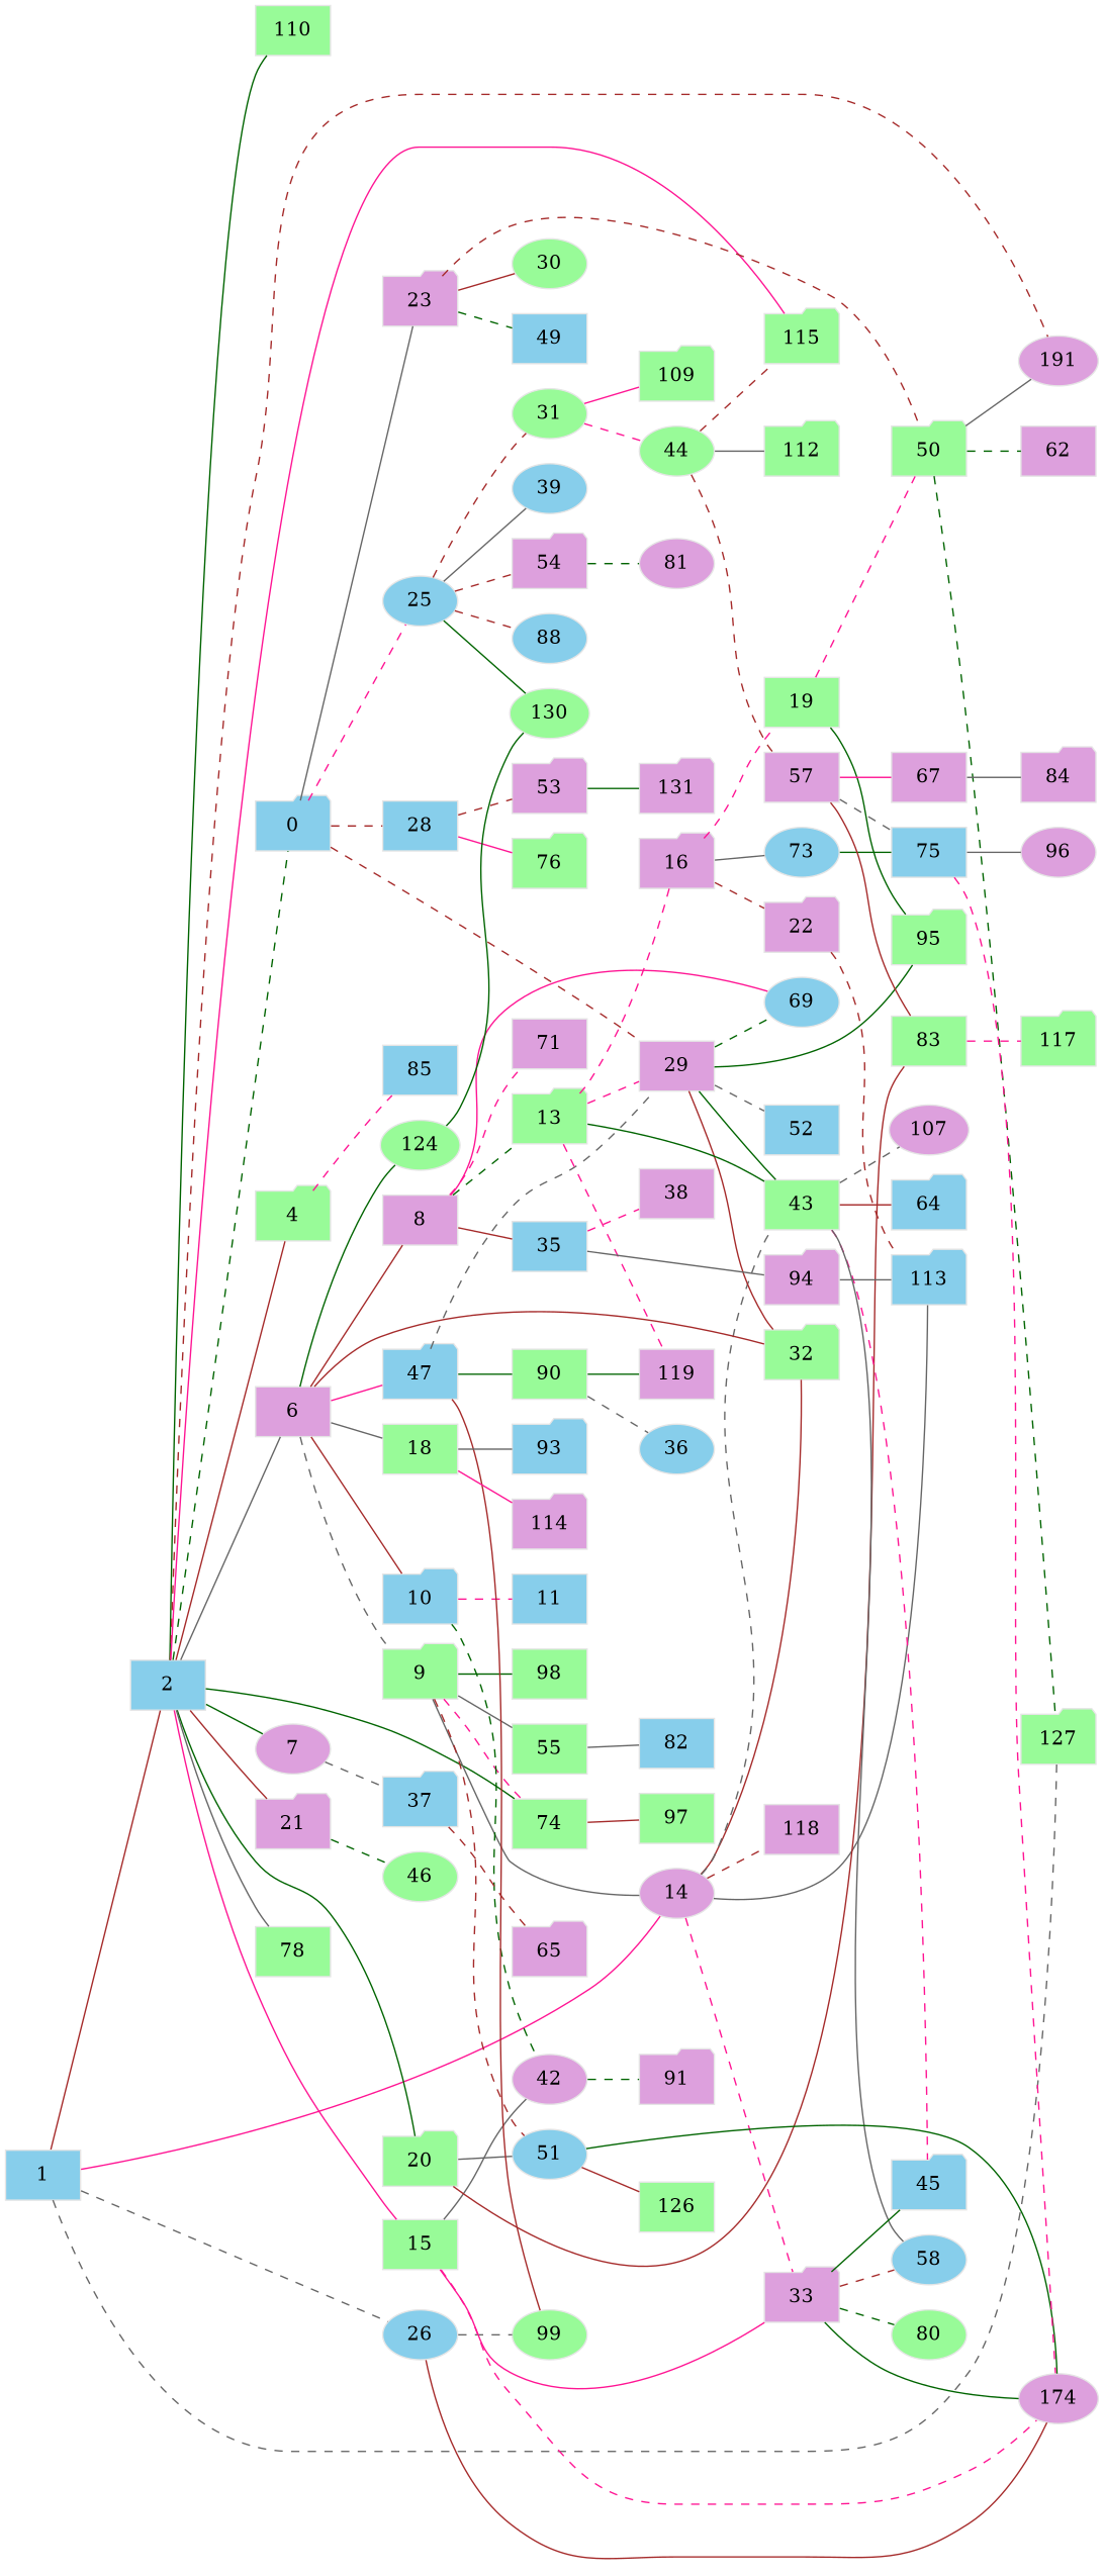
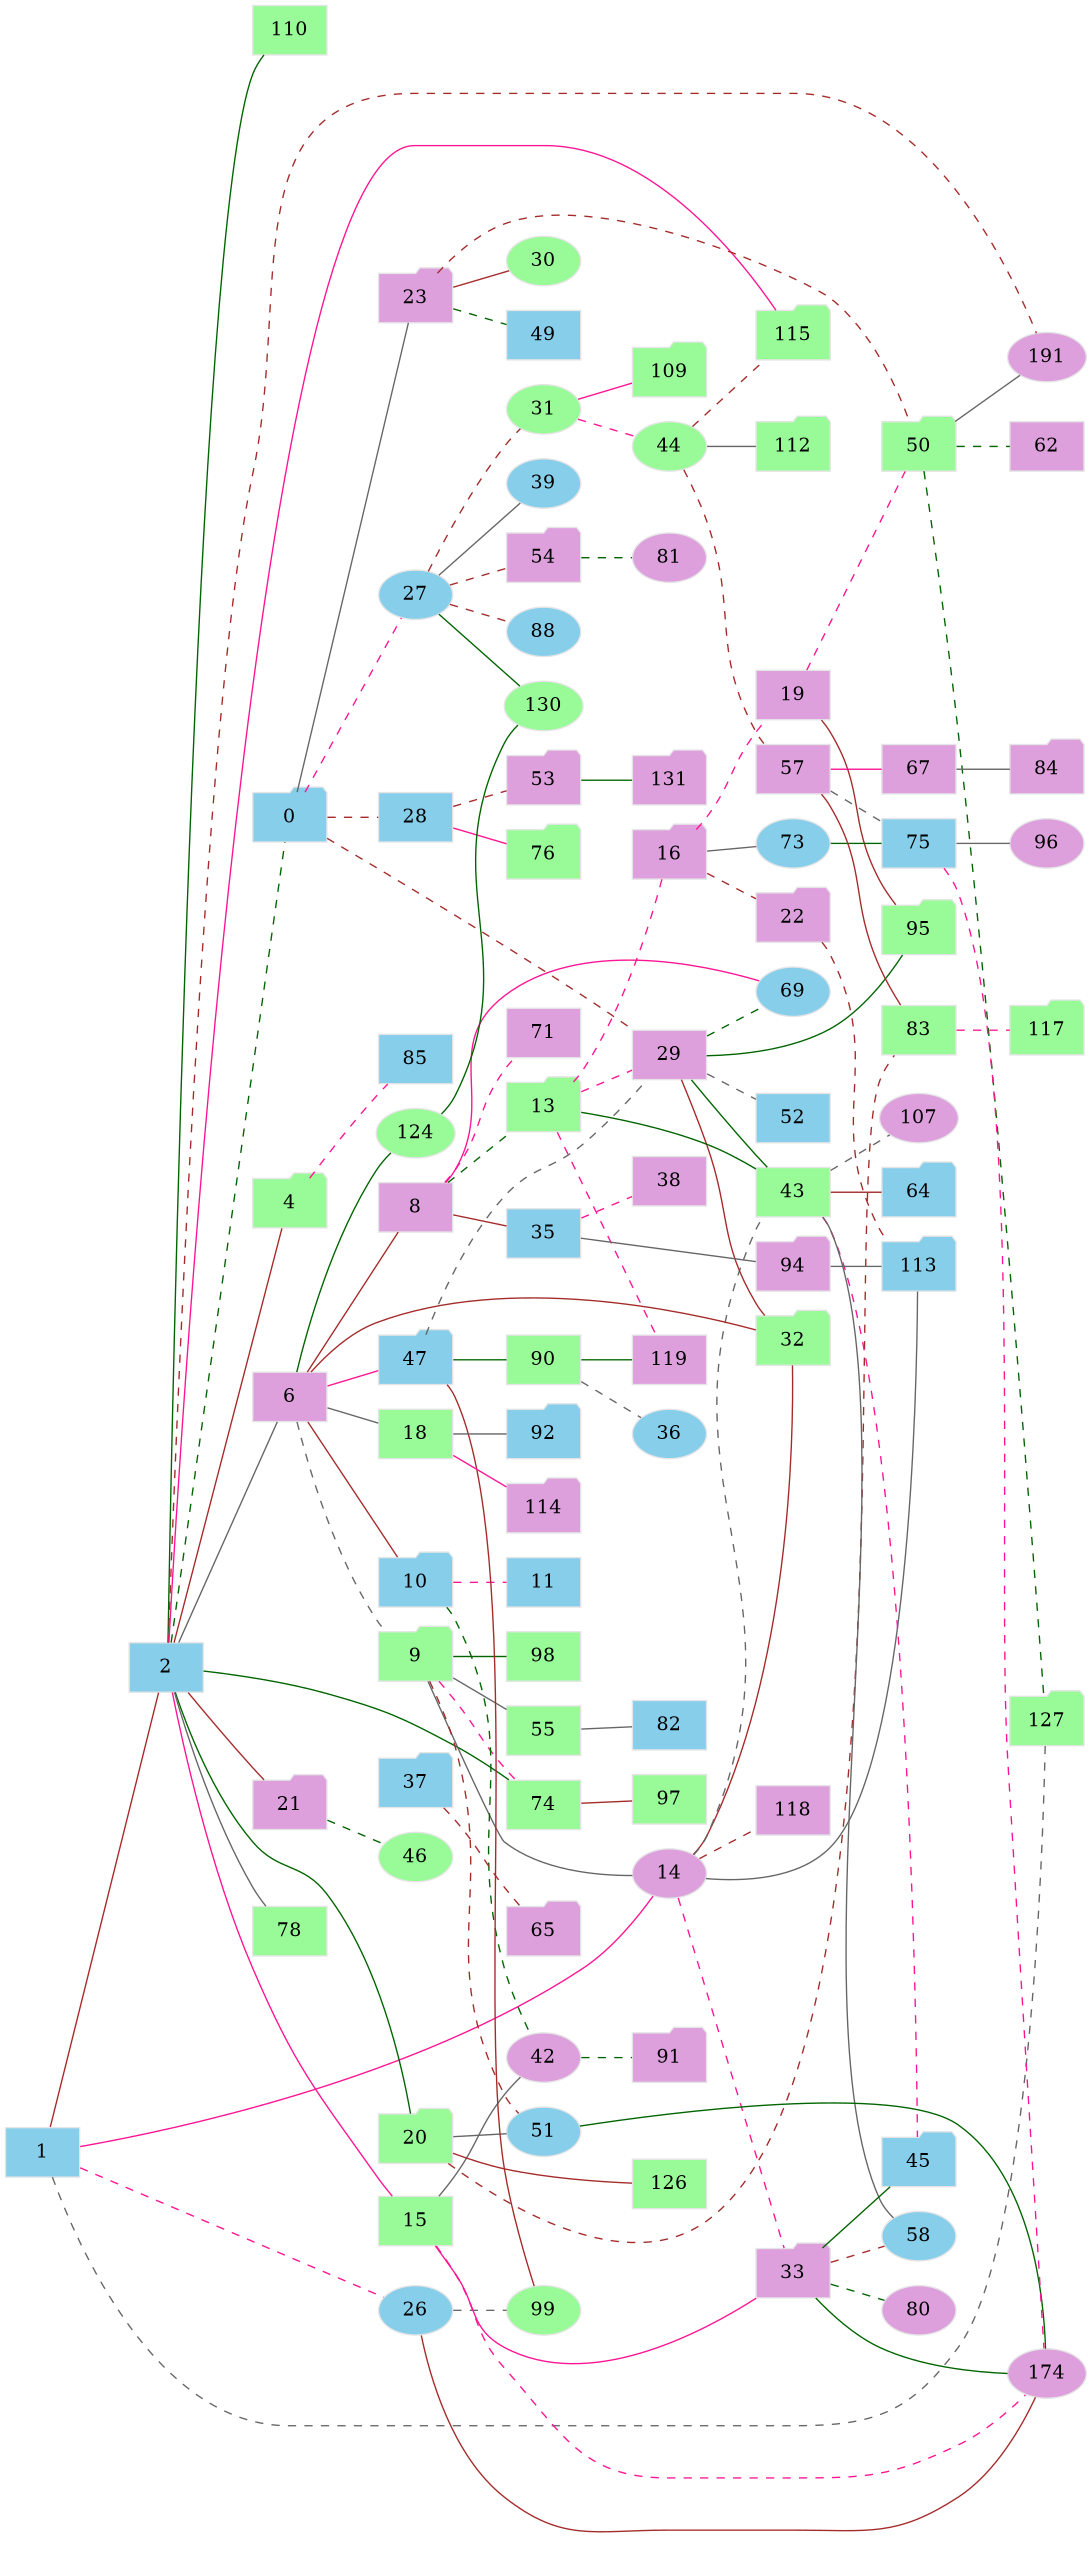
  graph {
    rankdir=LR
    node [color=gray90 fillcolor=palegreen shape=folder style=filled]
    edge [color=brown style=solid]
    1 [fillcolor=skyblue shape=box super="+129"]
    2 [fillcolor=skyblue shape=box super="+5"]
    14 [fillcolor=plum shape=ellipse super="+59"]
    26 [fillcolor=skyblue shape=ellipse super="+108"]
    127
    n6 [fillcolor=skyblue label=0]
    4 [super="+61"]
    6 [fillcolor=plum shape=box super="+103"]
-   7 [fillcolor=plum shape=ellipse super="+56"]
    15 [shape=box super="+120"]
    20 [super="+47"]
    21 [fillcolor=plum]
    74 [shape=box]
    78 [shape=box]
    110 [shape=box]
    n16 [fillcolor=plum label=191 shape=ellipse]
    115
    32 [super="+68"]
    43 [shape=box super="+77"]
    33 [fillcolor=plum super="+34"]
    113 [fillcolor=skyblue]
    118 [fillcolor=plum shape=box]
    n23 [fillcolor=plum label=174 shape=ellipse super="+133"]
    99 [shape=ellipse super="+123"]
    23 [fillcolor=plum super="+24"]
-   27 [fillcolor=skyblue shape=ellipse super="+71" label=25]
+   27 [fillcolor=skyblue shape=ellipse super="+71"]
    28 [fillcolor=skyblue shape=box super="+48"]
    29 [fillcolor=plum shape=box super="+122"]
    85 [fillcolor=skyblue shape=box super="+128"]
    8 [fillcolor=plum shape=box super="+12"]
    9 [super="+60"]
    10 [fillcolor=skyblue]
    n33 [fillcolor=skyblue label=47 super="+41"]
    18 [shape=box super="+25"]
    124 [shape=ellipse super="+132"]
    37 [fillcolor=skyblue super="+125"]
    42 [fillcolor=plum shape=ellipse super="+121"]
    51 [fillcolor=skyblue shape=ellipse super="+100"]
    83 [shape=box]
    126 [shape=box]
    46 [shape=ellipse]
    97 [shape=box]
    50 [super="+102"]
    30 [shape=ellipse]
    49 [fillcolor=skyblue shape=box]
    31 [shape=ellipse]
    39 [fillcolor=skyblue shape=ellipse]
    54 [fillcolor=plum]
    88 [fillcolor=skyblue shape=ellipse]
    130 [shape=ellipse]
    53 [fillcolor=plum]
    76
    69 [fillcolor=skyblue shape=ellipse super="+116"]
    95
    52 [fillcolor=skyblue shape=box]
    13 [super="+101"]
    35 [fillcolor=skyblue shape=box super="+86"]
    n58 [fillcolor=plum label=71 shape=box super="+87"]
    55 [shape=box super="+105"]
    98 [shape=box]
    11 [fillcolor=skyblue shape=box]
    90 [shape=box]
-   93 [fillcolor=skyblue]
+   93 [fillcolor=skyblue label=92]
    114 [fillcolor=plum]
    65 [fillcolor=plum]
    16 [fillcolor=plum super="+72"]
    119 [fillcolor=plum shape=box]
    38 [fillcolor=plum shape=box super="+40"]
    94 [fillcolor=plum]
    36 [fillcolor=skyblue shape=ellipse]
    82 [fillcolor=skyblue shape=box]
    91 [fillcolor=plum]
-   19 [shape=box super="+66"]
+   19 [fillcolor=plum shape=box super="+66"]
    22 [fillcolor=plum super="+106"]
    73 [fillcolor=skyblue shape=ellipse]
    45 [fillcolor=skyblue]
    58 [fillcolor=skyblue shape=ellipse]
    64 [fillcolor=skyblue]
    107 [fillcolor=plum shape=ellipse]
-   80 [shape=ellipse]
+   80 [fillcolor=plum shape=ellipse]
    75 [fillcolor=skyblue shape=box super="+89"]
    62 [fillcolor=plum shape=box]
    117
    44 [shape=ellipse super="+63"]
    109
    81 [fillcolor=plum shape=ellipse]
    131 [fillcolor=plum]
    57 [fillcolor=plum shape=box super="+92"]
    112
    67 [fillcolor=plum shape=box]
    84 [fillcolor=plum]
    96 [fillcolor=plum shape=ellipse]
    1 -- 2
    1 -- 14 [color=deeppink]
-   1 -- 26 [color=gray40 style=dashed]
+   1 -- 26 [color=deeppink style=dashed]
    1 -- 127 [color=gray40 style=dashed]
    2 -- n6 [color=darkgreen style=dashed]
    2 -- 4
    2 -- 6 [color=gray40]
-   2 -- 7 [color=darkgreen]
    2 -- 15 [color=deeppink]
    2 -- 20 [color=darkgreen]
    2 -- 21
    2 -- 74 [color=darkgreen]
    2 -- 78 [color=gray40]
    2 -- 110 [color=darkgreen]
    2 -- n16 [style=dashed]
    2 -- 115 [color=deeppink]
    14 -- 32
    14 -- 43 [color=gray40 style=dashed]
    14 -- 33 [color=deeppink style=dashed]
    14 -- 113 [color=gray40]
    14 -- 118 [style=dashed]
    26 -- n23
    26 -- 99 [color=gray40 style=dashed]
    n6 -- 23 [color=gray40]
    n6 -- 27 [color=deeppink style=dashed]
    n6 -- 28 [style=dashed]
    n6 -- 29 [style=dashed]
    4 -- 85 [color=deeppink style=dashed]
    6 -- 32
    6 -- 8
    6 -- 9 [color=gray40 style=dashed]
    6 -- 10
    6 -- n33 [color=deeppink]
    6 -- 18 [color=gray40]
    6 -- 124 [color=darkgreen]
-   7 -- 37 [color=gray40 style=dashed]
    15 -- 33 [color=deeppink]
    15 -- n23 [color=deeppink style=dashed]
    15 -- 42 [color=gray40]
    20 -- 51 [color=gray40]
-   20 -- 83
-   51 -- 126
+   20 -- 83 [style=dashed]
+   20 -- 126
    21 -- 46 [color=darkgreen style=dashed]
    74 -- 97
    43 -- 45 [color=deeppink style=dashed]
    43 -- 58 [color=gray40]
    43 -- 64
    43 -- 107 [color=gray40 style=dashed]
    33 -- n23 [color=darkgreen]
    33 -- 45 [color=darkgreen]
    33 -- 58 [style=dashed]
    33 -- 80 [color=darkgreen style=dashed]
    23 -- 50 [style=dashed]
    23 -- 30
    23 -- 49 [color=darkgreen style=dashed]
    27 -- 31 [style=dashed]
    27 -- 39 [color=gray40]
    27 -- 54 [style=dashed]
    27 -- 88 [style=dashed]
    27 -- 130 [color=darkgreen]
    28 -- 53 [style=dashed]
    28 -- 76 [color=deeppink]
    29 -- 32
    29 -- 43 [color=darkgreen]
    29 -- 69 [color=darkgreen style=dashed]
    29 -- 95 [color=darkgreen]
    29 -- 52 [color=gray40 style=dashed]
    8 -- 69 [color=deeppink]
    8 -- 13 [color=darkgreen style=dashed]
    8 -- 35
    8 -- n58 [color=deeppink style=dashed]
    9 -- 14 [color=gray40]
    9 -- 74 [color=deeppink style=dashed]
    9 -- 51 [style=dashed]
    9 -- 55 [color=gray40]
    9 -- 98 [color=darkgreen]
    10 -- 42 [color=darkgreen style=dashed]
    10 -- 11 [color=deeppink style=dashed]
    n33 -- 99
    n33 -- 29 [color=gray40 style=dashed]
    n33 -- 90 [color=darkgreen]
    18 -- 93 [color=gray40]
    18 -- 114 [color=deeppink]
    124 -- 130 [color=darkgreen]
    37 -- 65 [style=dashed]
    42 -- 91 [color=darkgreen style=dashed]
    51 -- n23 [color=darkgreen]
    83 -- 117 [color=deeppink style=dashed]
    50 -- 127 [color=darkgreen style=dashed]
    50 -- n16 [color=gray40]
    50 -- 62 [color=darkgreen style=dashed]
    31 -- 44 [color=deeppink style=dashed]
    31 -- 109 [color=deeppink]
    54 -- 81 [color=darkgreen style=dashed]
    53 -- 131 [color=darkgreen]
    13 -- 43 [color=darkgreen]
    13 -- 29 [color=deeppink style=dashed]
    13 -- 16 [color=deeppink style=dashed]
    13 -- 119 [color=deeppink style=dashed]
    35 -- 38 [color=deeppink style=dashed]
    35 -- 94 [color=gray40]
    55 -- 82 [color=gray40]
    90 -- 119 [color=darkgreen]
    90 -- 36 [color=gray40 style=dashed]
    16 -- 19 [color=deeppink style=dashed]
    16 -- 22 [style=dashed]
    16 -- 73 [color=gray40]
    94 -- 113 [color=gray40]
    19 -- 50 [color=deeppink style=dashed]
-   19 -- 95 [color=darkgreen]
+   19 -- 95
    22 -- 113 [style=dashed]
    73 -- 75 [color=darkgreen]
    75 -- n23 [color=deeppink style=dashed]
    75 -- 96 [color=gray40]
    44 -- 115 [style=dashed]
    44 -- 57 [style=dashed]
    44 -- 112 [color=gray40]
    57 -- 83
    57 -- 75 [color=gray40 style=dashed]
    57 -- 67 [color=deeppink]
    67 -- 84 [color=gray40]
  }
